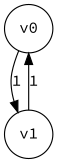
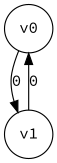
  digraph {
    fontname="Source Code Pro"
    node [shape=circle fontname="Source Code Pro"]
    edge [fontname="Source Code Pro"]
    n1 [label=v0]
    n2 [label=v1]
-   n1 -> n2 [label=1]
-   n2 -> n1 [label=1]
+   n1 -> n2 [label=0]
+   n2 -> n1 [label=0]
  }
